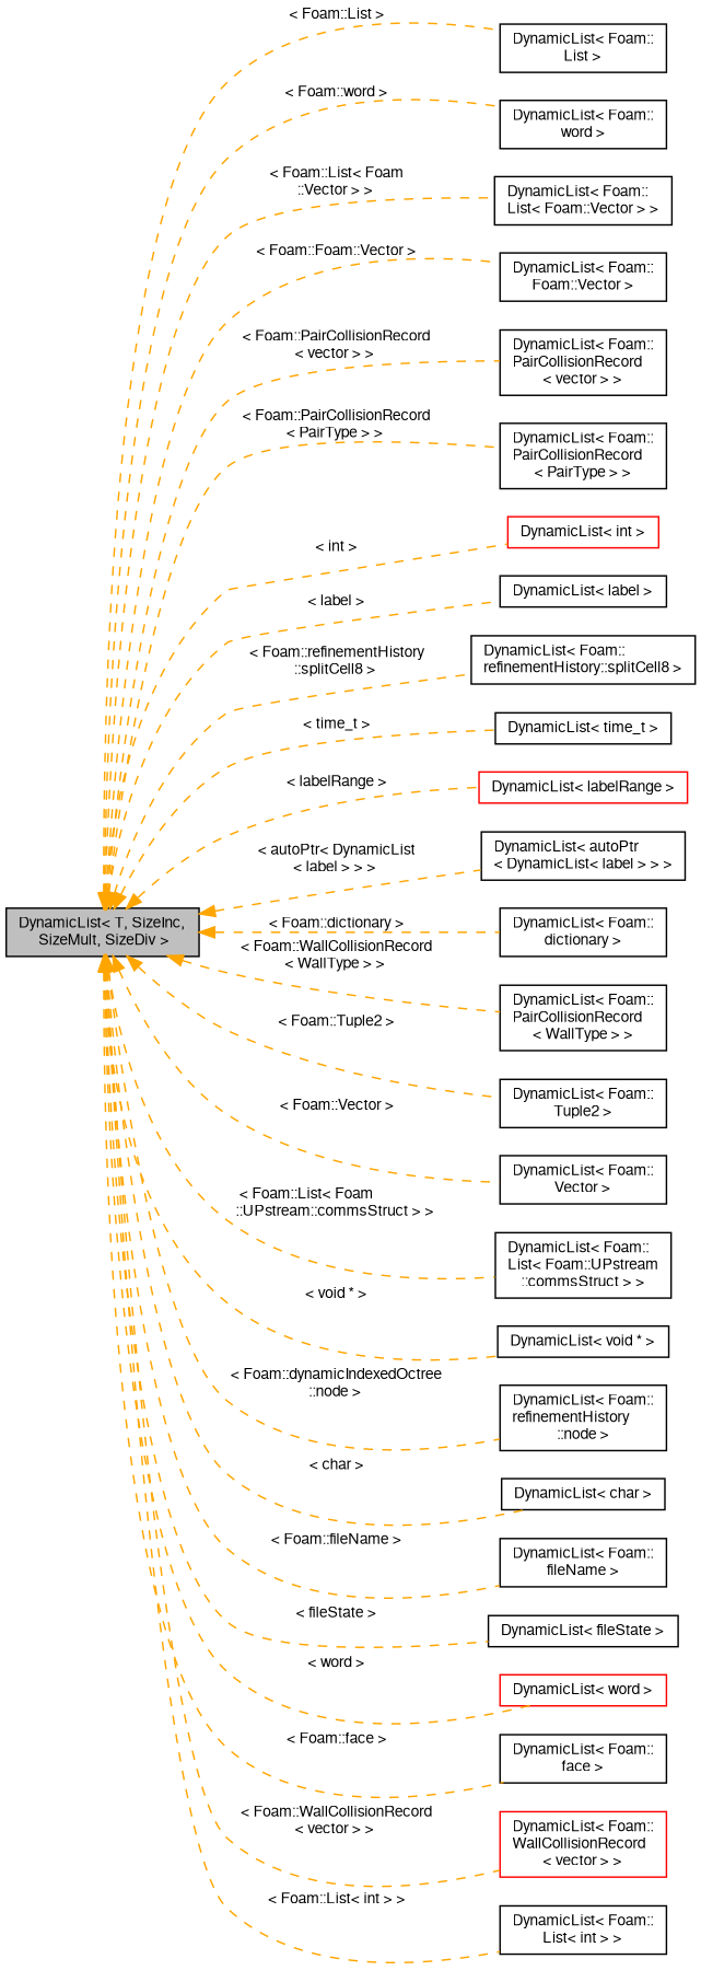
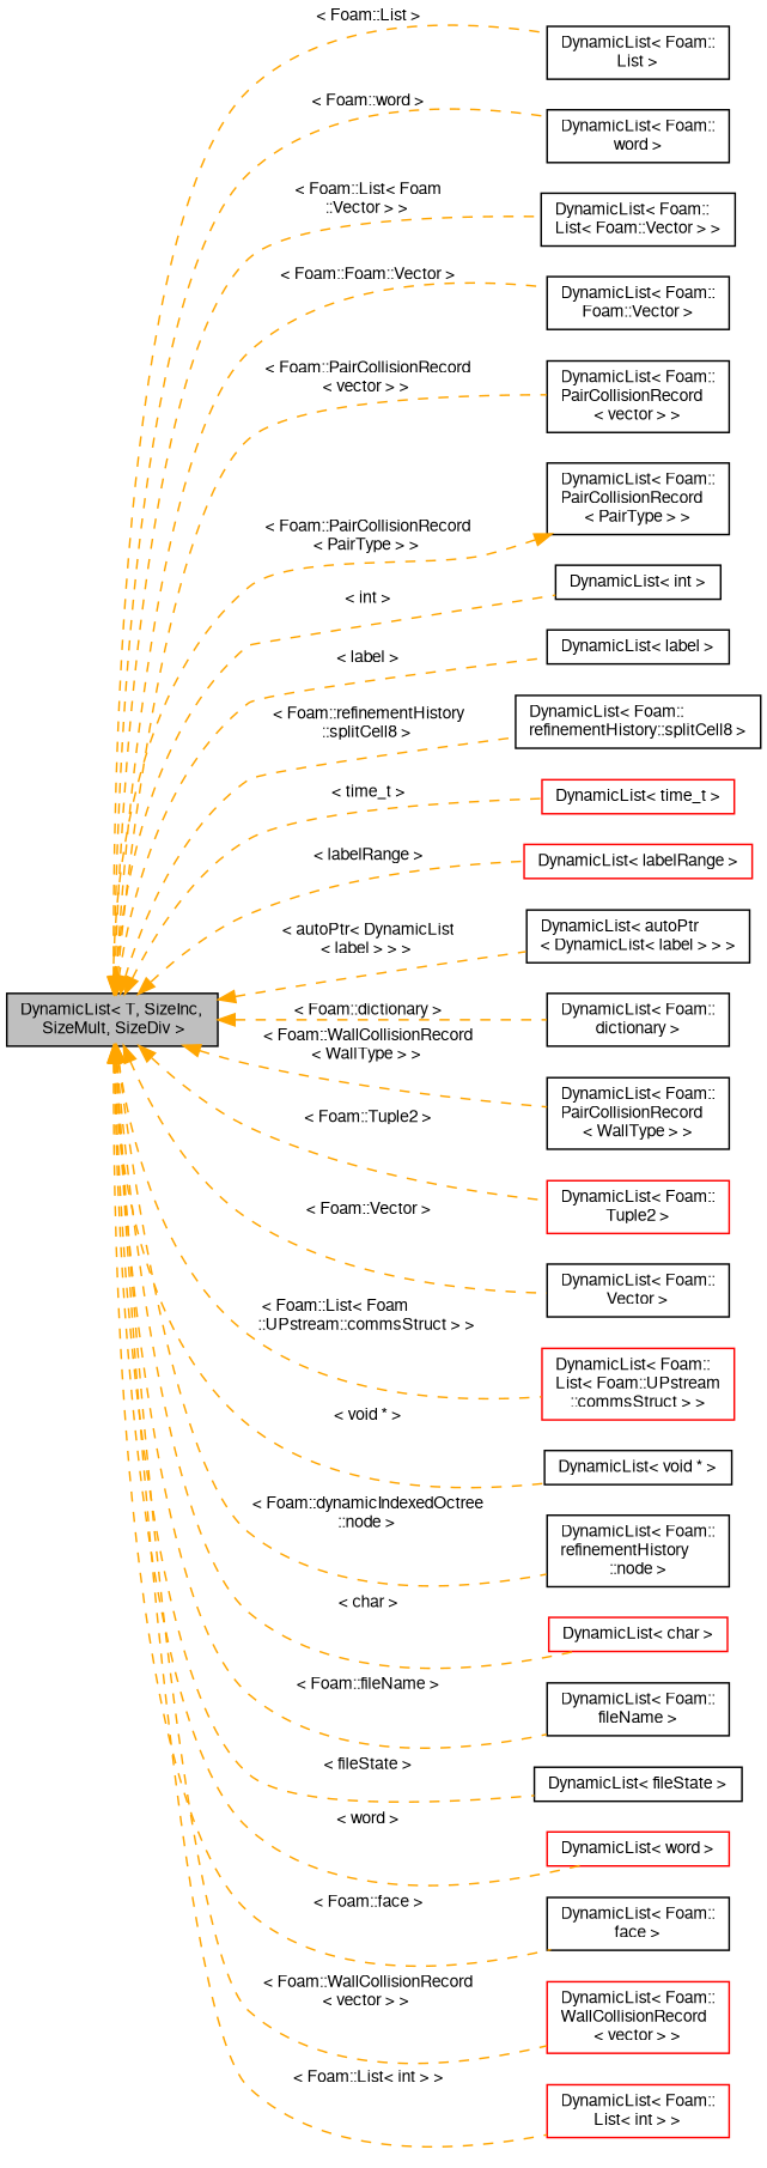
  digraph {
    rankdir=LR
    node [color=black fontname=FreeSans fontsize=10 shape=record]
    edge [color=orange dir=back fontname=FreeSans fontsize=10 labelfontname=FreeSans labelfontsize=10 style=dashed]
    n1 [fillcolor=grey75 fontcolor=black height=0.2 label="DynamicList\< T, SizeInc,\l SizeMult, SizeDiv \>" style=filled width=0.4]
    n2 [height=0.2 label="DynamicList\< Foam::\lList \>" width=0.4]
    n3 [height=0.2 label="DynamicList\< Foam::\lword \>" width=0.4]
    n4 [height=0.2 label="DynamicList\< Foam::\lList\< Foam::Vector \> \>" width=0.4]
    n5 [height=0.2 label="DynamicList\< Foam::\lFoam::Vector \>" width=0.4]
    n6 [height=0.2 label="DynamicList\< Foam::\lPairCollisionRecord\l\< vector \> \>" width=0.4]
    n7 [height=0.2 label="DynamicList\< Foam::\lPairCollisionRecord\l\< PairType \> \>" width=0.4]
-   n8 [color=red height=0.2 label="DynamicList\< int \>" width=0.4]
+   n8 [height=0.2 label="DynamicList\< int \>" width=0.4]
    n9 [height=0.2 label="DynamicList\< label \>" width=0.4]
    n10 [height=0.2 label="DynamicList\< Foam::\lrefinementHistory::splitCell8 \>" width=0.4]
-   n11 [height=0.2 label="DynamicList\< time_t \>" width=0.4]
+   n11 [color=red height=0.2 label="DynamicList\< time_t \>" width=0.4]
    n12 [color=red height=0.2 label="DynamicList\< labelRange \>" width=0.4]
    n13 [height=0.2 label="DynamicList\< autoPtr\l\< DynamicList\< label \> \> \>" width=0.4]
    n14 [height=0.2 label="DynamicList\< Foam::\ldictionary \>" width=0.4]
    n15 [height=0.2 label="DynamicList\< Foam::\lPairCollisionRecord\l\< WallType \> \>" width=0.4]
-   n16 [height=0.2 label="DynamicList\< Foam::\lTuple2 \>" width=0.4]
+   n16 [color=red height=0.2 label="DynamicList\< Foam::\lTuple2 \>" width=0.4]
    n17 [height=0.2 label="DynamicList\< Foam::\lVector \>" width=0.4]
-   n18 [height=0.2 label="DynamicList\< Foam::\lList\< Foam::UPstream\l::commsStruct \> \>" width=0.4]
+   n18 [color=red height=0.2 label="DynamicList\< Foam::\lList\< Foam::UPstream\l::commsStruct \> \>" width=0.4]
    n19 [height=0.2 label="DynamicList\< void * \>" width=0.4]
    n20 [height=0.2 label="DynamicList\< Foam::\lrefinementHistory\l::node \>" width=0.4]
-   n21 [height=0.2 label="DynamicList\< char \>" width=0.4]
+   n21 [color=red height=0.2 label="DynamicList\< char \>" width=0.4]
    n22 [height=0.2 label="DynamicList\< Foam::\lfileName \>" width=0.4]
    n23 [height=0.2 label="DynamicList\< fileState \>" width=0.4]
    n24 [color=red height=0.2 label="DynamicList\< word \>" width=0.4]
    n25 [height=0.2 label="DynamicList\< Foam::\lface \>" width=0.4]
    n26 [color=red height=0.2 label="DynamicList\< Foam::\lWallCollisionRecord\l\< vector \> \>" width=0.4]
-   n27 [height=0.2 label="DynamicList\< Foam::\lList\< int \> \>" width=0.4]
+   n27 [color=red height=0.2 label="DynamicList\< Foam::\lList\< int \> \>" width=0.4]
    n1 -> n2 [label=" \< Foam::List \>"]
    n1 -> n3 [label=" \< Foam::word \>"]
    n1 -> n4 [label=" \< Foam::List\< Foam\l::Vector \> \>"]
    n1 -> n5 [label=" \< Foam::Foam::Vector \>"]
    n1 -> n6 [label=" \< Foam::PairCollisionRecord\l\< vector \> \>"]
-   n1 -> n7 [label=" \< Foam::PairCollisionRecord\l\< PairType \> \>"]
+   n7 -> n1 [label=" \< Foam::PairCollisionRecord\l\< PairType \> \>"]
    n1 -> n8 [label=" \< int \>"]
    n1 -> n9 [label=" \< label \>"]
    n1 -> n10 [label=" \< Foam::refinementHistory\l::splitCell8 \>"]
    n1 -> n11 [label=" \< time_t \>"]
    n1 -> n12 [label=" \< labelRange \>"]
    n1 -> n13 [label=" \< autoPtr\< DynamicList\l\< label \> \> \>"]
    n1 -> n14 [label=" \< Foam::dictionary \>"]
    n1 -> n15 [label=" \< Foam::WallCollisionRecord\l\< WallType \> \>"]
    n1 -> n16 [label=" \< Foam::Tuple2 \>"]
    n1 -> n17 [label=" \< Foam::Vector \>"]
    n1 -> n18 [label=" \< Foam::List\< Foam\l::UPstream::commsStruct \> \>"]
    n1 -> n19 [label=" \< void * \>"]
    n1 -> n20 [label=" \< Foam::dynamicIndexedOctree\l::node \>"]
    n1 -> n21 [label=" \< char \>"]
    n1 -> n22 [label=" \< Foam::fileName \>"]
    n1 -> n23 [label=" \< fileState \>"]
    n1 -> n24 [label=" \< word \>"]
    n1 -> n25 [label=" \< Foam::face \>"]
    n1 -> n26 [label=" \< Foam::WallCollisionRecord\l\< vector \> \>"]
    n1 -> n27 [label=" \< Foam::List\< int \> \>"]
  }
